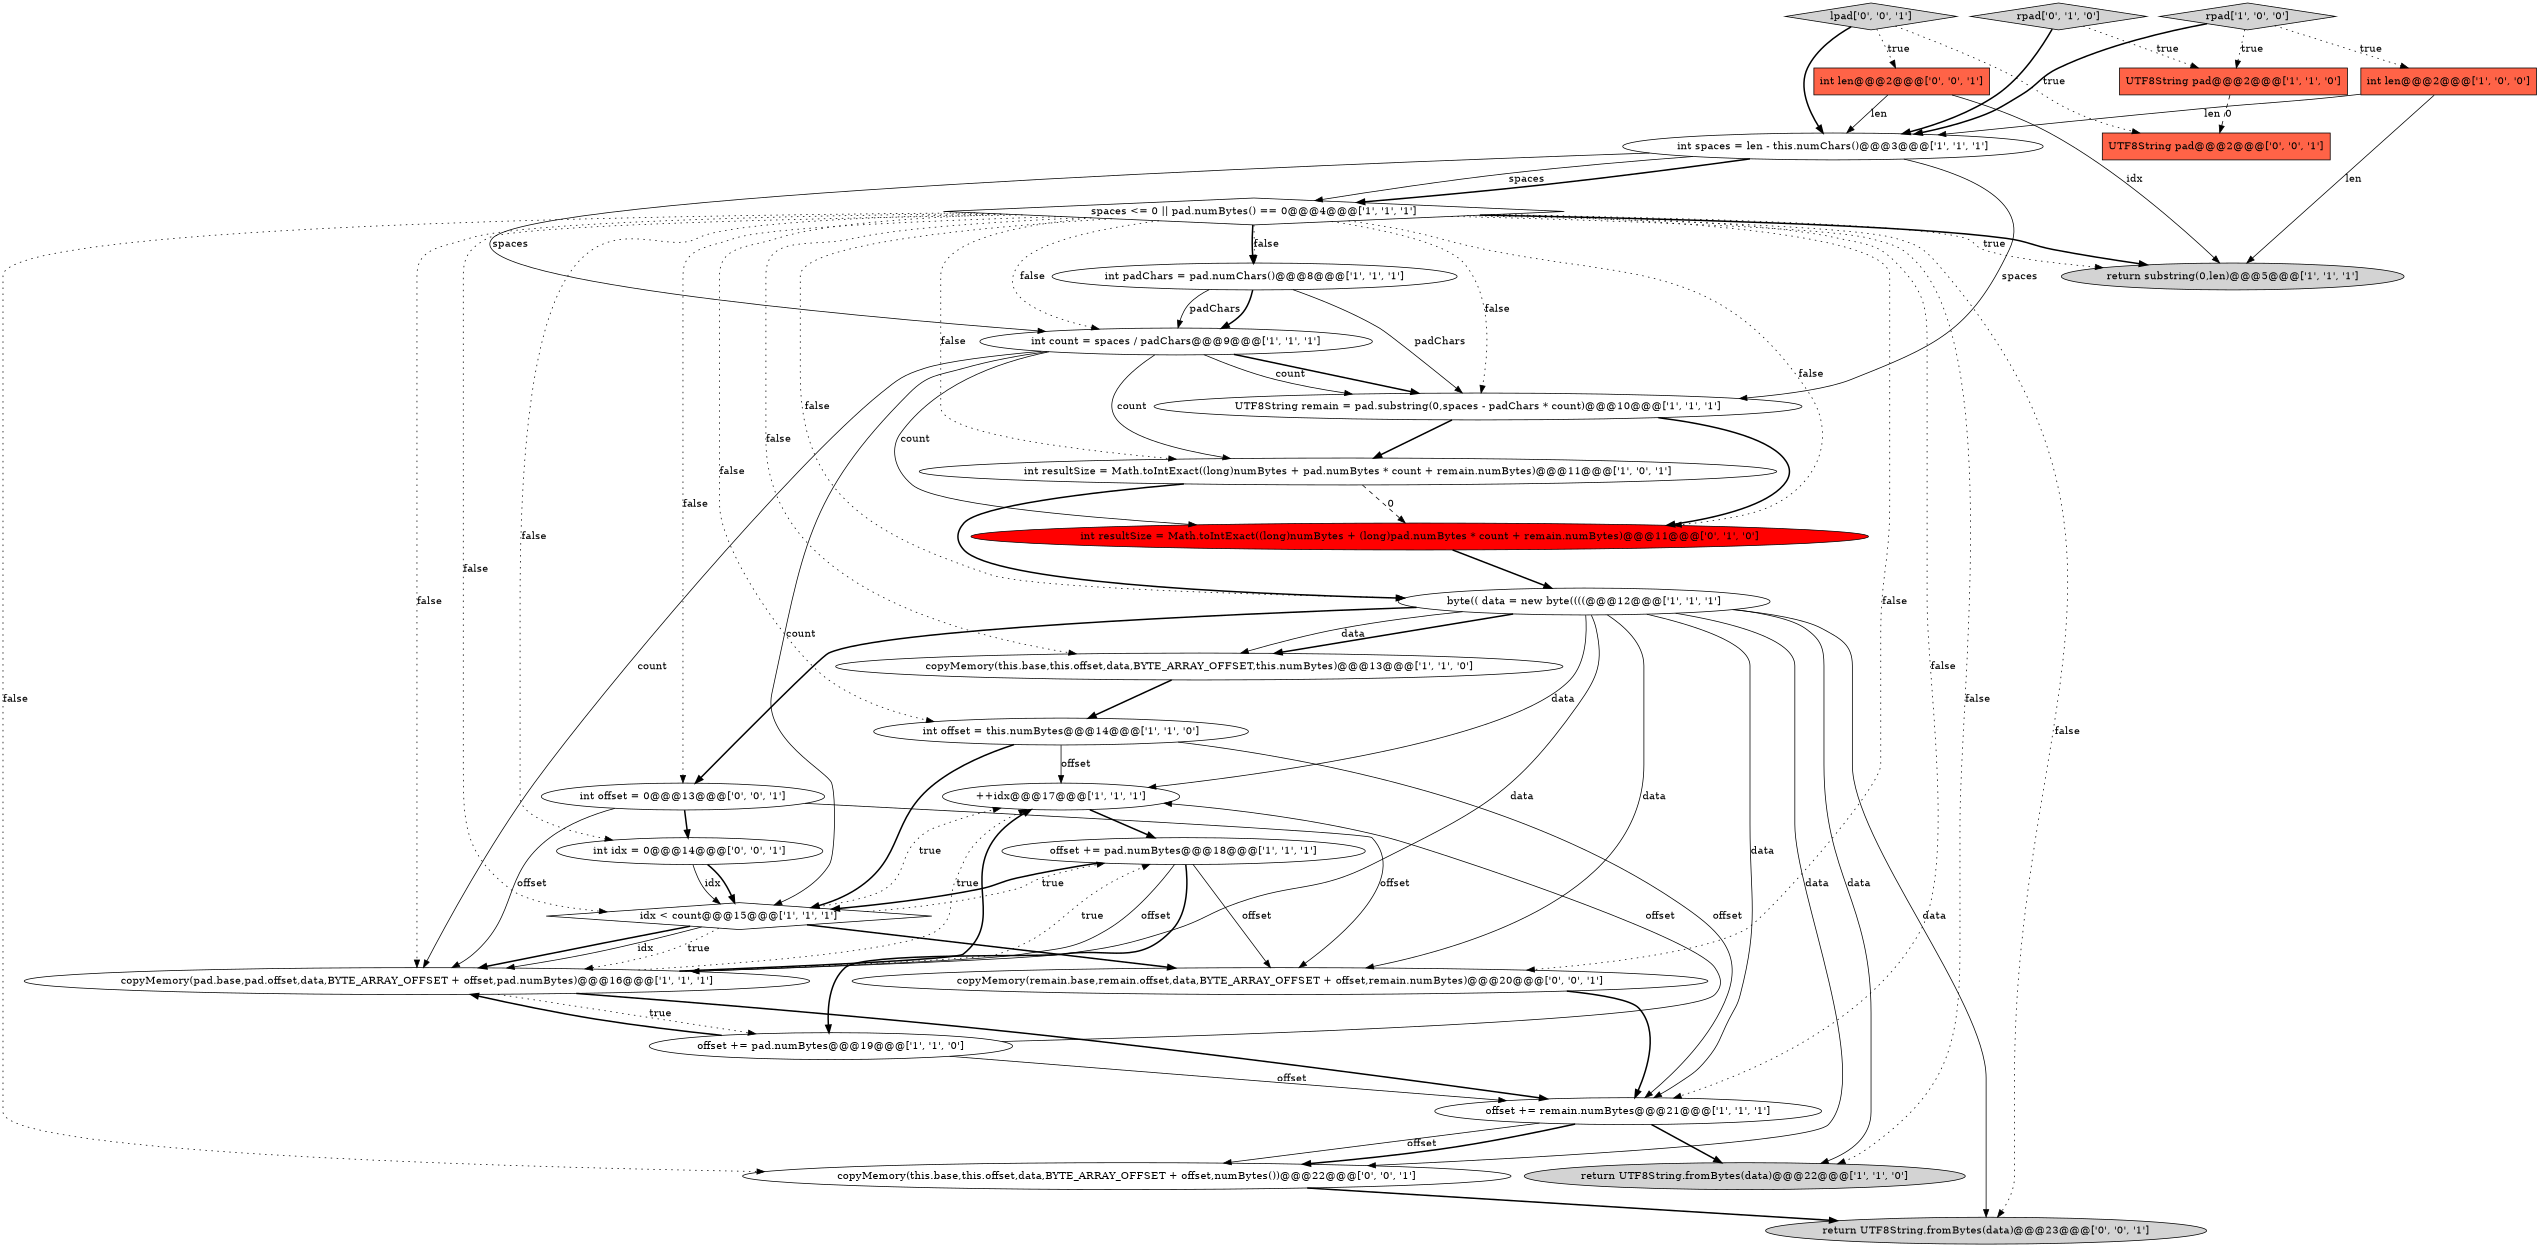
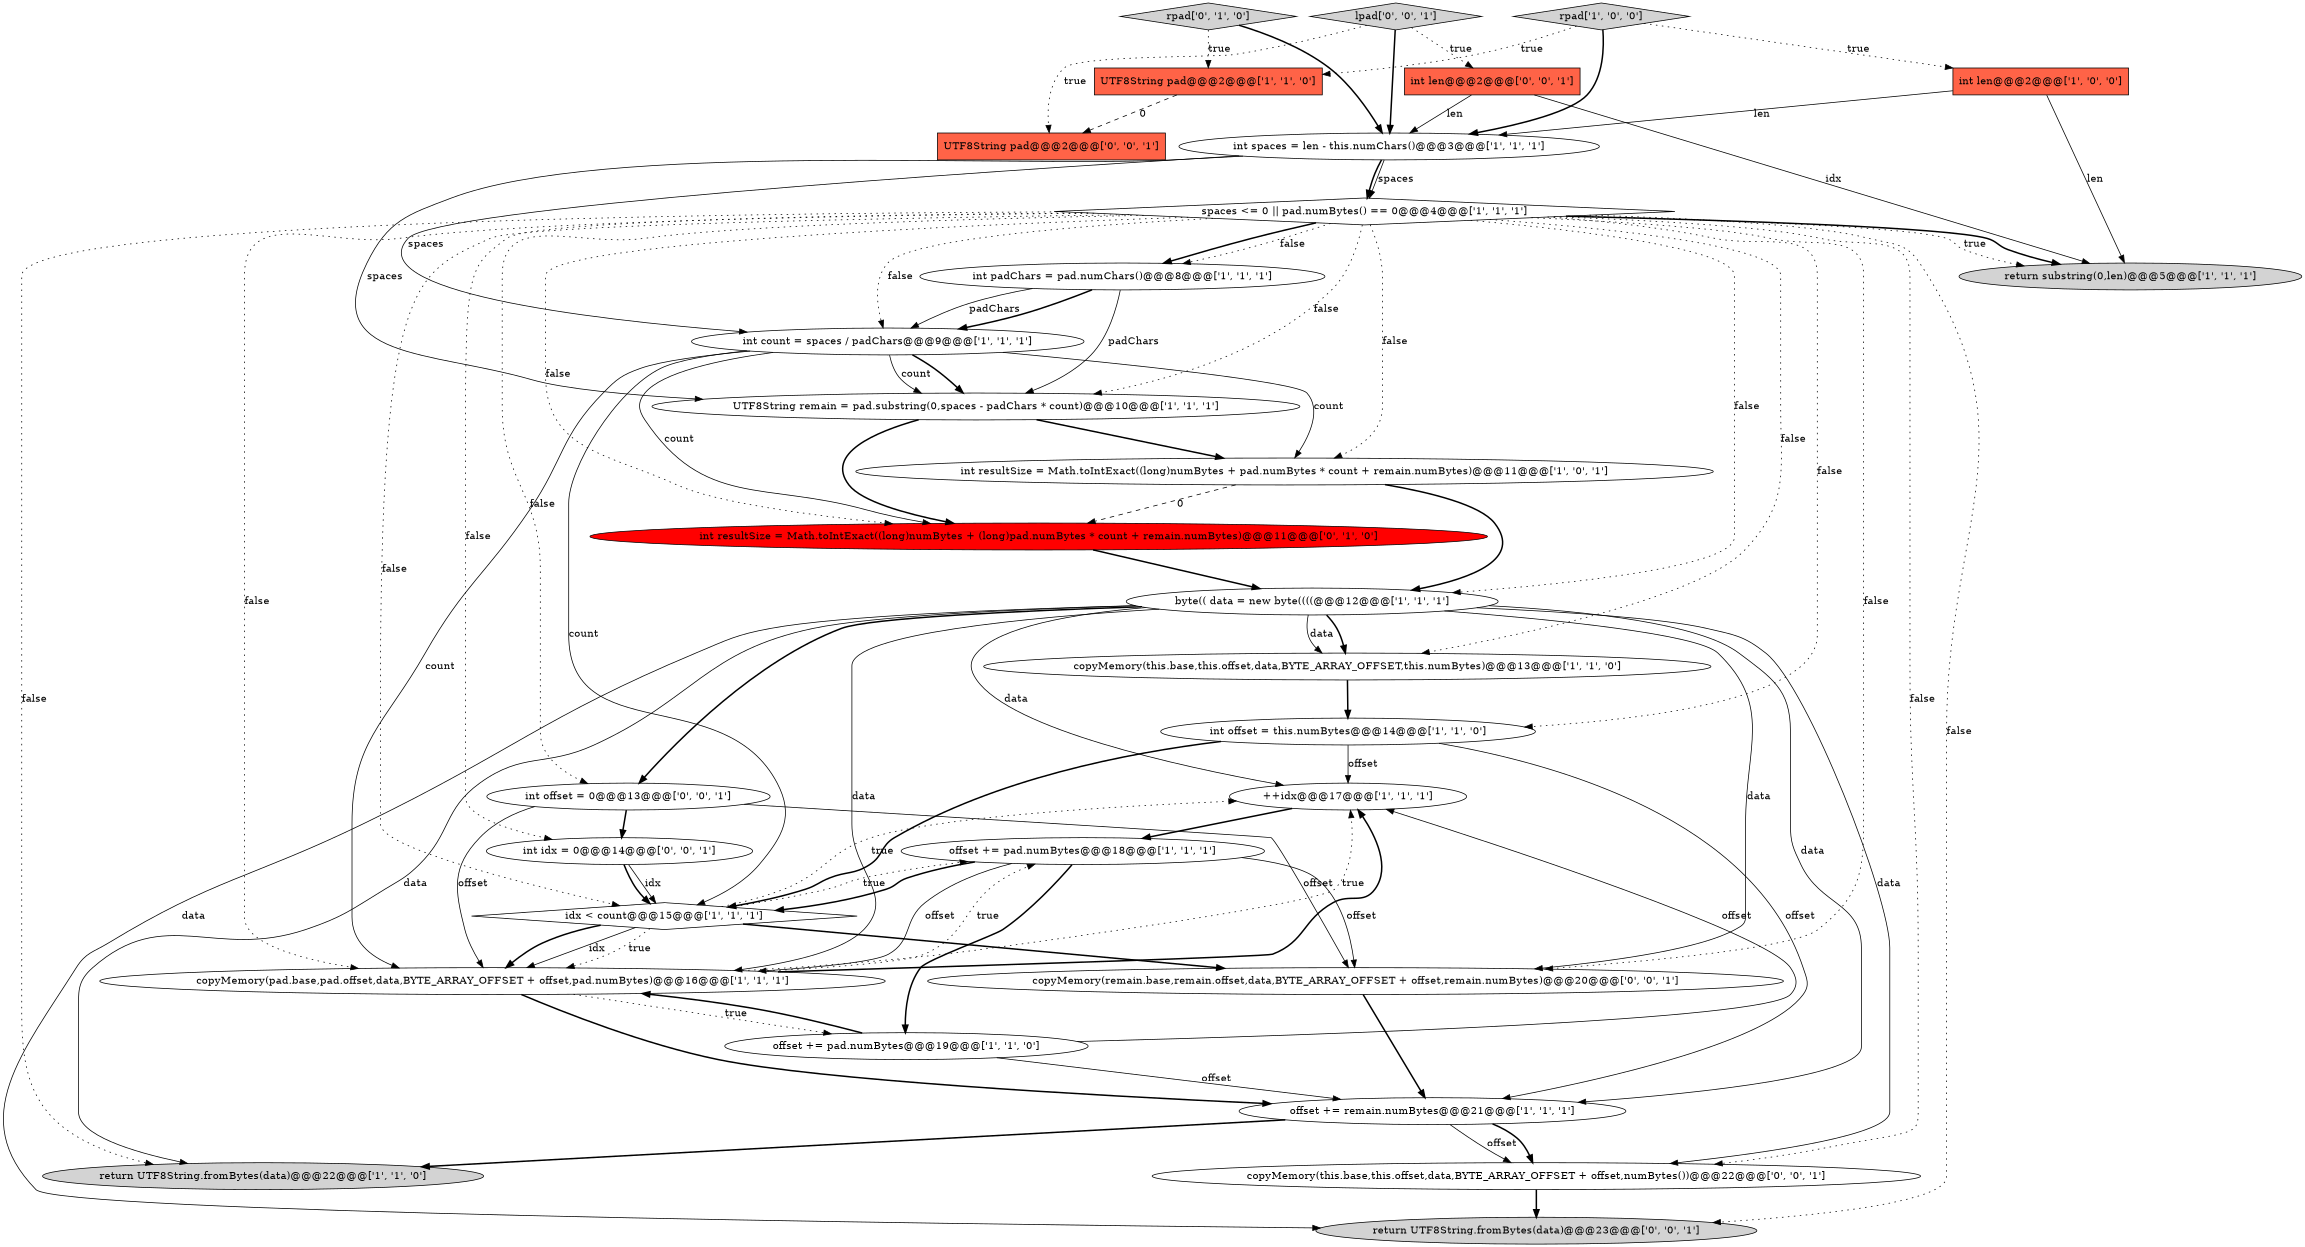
  digraph {
    node [fillcolor=white shape=ellipse style=filled]
    edge [style=solid]
    n1 [fillcolor=lightgray label="return UTF8String.fromBytes(data)@@@22@@@['1', '1', '0']"]
    n2 [fillcolor=red label="int resultSize = Math.toIntExact((long)numBytes + (long)pad.numBytes * count + remain.numBytes)@@@11@@@['0', '1', '0']"]
    n3 [label="byte(( data = new byte((((@@@12@@@['1', '1', '1']"]
    n4 [label="copyMemory(this.base,this.offset,data,BYTE_ARRAY_OFFSET,this.numBytes)@@@13@@@['1', '1', '0']"]
    n5 [label="copyMemory(pad.base,pad.offset,data,BYTE_ARRAY_OFFSET + offset,pad.numBytes)@@@16@@@['1', '1', '1']"]
    n6 [label="++idx@@@17@@@['1', '1', '1']"]
    n7 [label="offset += remain.numBytes@@@21@@@['1', '1', '1']"]
    n8 [label="copyMemory(remain.base,remain.offset,data,BYTE_ARRAY_OFFSET + offset,remain.numBytes)@@@20@@@['0', '0', '1']"]
    n9 [label="copyMemory(this.base,this.offset,data,BYTE_ARRAY_OFFSET + offset,numBytes())@@@22@@@['0', '0', '1']"]
    n10 [label="int offset = 0@@@13@@@['0', '0', '1']"]
    n11 [fillcolor=lightgray label="return UTF8String.fromBytes(data)@@@23@@@['0', '0', '1']"]
    n12 [label="int offset = this.numBytes@@@14@@@['1', '1', '0']"]
    n13 [label="idx < count@@@15@@@['1', '1', '1']" shape=diamond]
    n14 [label="offset += pad.numBytes@@@19@@@['1', '1', '0']"]
    n15 [label="offset += pad.numBytes@@@18@@@['1', '1', '1']"]
    n16 [label="int count = spaces / padChars@@@9@@@['1', '1', '1']"]
    n17 [label="int resultSize = Math.toIntExact((long)numBytes + pad.numBytes * count + remain.numBytes)@@@11@@@['1', '0', '1']"]
    n18 [label="UTF8String remain = pad.substring(0,spaces - padChars * count)@@@10@@@['1', '1', '1']"]
    n19 [fillcolor=tomato label="UTF8String pad@@@2@@@['1', '1', '0']" shape=box]
    n20 [fillcolor=tomato label="UTF8String pad@@@2@@@['0', '0', '1']" shape=box]
    n21 [fillcolor=lightgray label="return substring(0,len)@@@5@@@['1', '1', '1']"]
    n22 [fillcolor=lightgray label="rpad['1', '0', '0']" shape=diamond]
    n23 [label="int spaces = len - this.numChars()@@@3@@@['1', '1', '1']"]
    n24 [fillcolor=tomato label="int len@@@2@@@['1', '0', '0']" shape=box]
    n25 [label="spaces <= 0 || pad.numBytes() == 0@@@4@@@['1', '1', '1']" shape=diamond]
    n26 [label="int idx = 0@@@14@@@['0', '0', '1']"]
    n27 [label="int padChars = pad.numChars()@@@8@@@['1', '1', '1']"]
    n28 [fillcolor=lightgray label="rpad['0', '1', '0']" shape=diamond]
    n29 [fillcolor=tomato label="int len@@@2@@@['0', '0', '1']" shape=box]
    n30 [fillcolor=lightgray label="lpad['0', '0', '1']" shape=diamond]
    n2 -> n3 [style=bold]
    n3 -> n1 [label=data]
    n3 -> n4 [style=bold]
    n3 -> n4 [label=data]
    n3 -> n5 [label=data]
    n3 -> n6 [label=data]
    n3 -> n7 [label=data]
    n3 -> n8 [label=data]
    n3 -> n9 [label=data]
    n3 -> n10 [style=bold]
    n3 -> n11 [label=data]
    n4 -> n12 [style=bold]
    n5 -> n6 [style=bold]
    n5 -> n6 [label=true style=dotted]
    n5 -> n7 [style=bold]
    n5 -> n14 [label=true style=dotted]
    n5 -> n15 [label=true style=dotted]
    n6 -> n15 [style=bold]
    n7 -> n1 [style=bold]
    n7 -> n9 [label=offset]
    n7 -> n9 [style=bold]
    n8 -> n7 [style=bold]
    n9 -> n11 [style=bold]
    n10 -> n5 [label=offset]
    n10 -> n8 [label=offset]
    n10 -> n26 [style=bold]
    n12 -> n6 [label=offset]
    n12 -> n7 [label=offset]
    n12 -> n13 [style=bold]
    n13 -> n5 [style=bold]
    n13 -> n5 [label=idx]
    n13 -> n5 [label=true style=dotted]
    n13 -> n6 [label=true style=dotted]
    n13 -> n8 [style=bold]
    n13 -> n15 [label=true style=dotted]
    n14 -> n5 [style=bold]
    n14 -> n6 [label=offset]
    n14 -> n7 [label=offset]
    n15 -> n5 [label=offset]
    n15 -> n8 [label=offset]
    n15 -> n13 [style=bold]
    n15 -> n14 [style=bold]
    n16 -> n2 [label=count]
    n16 -> n5 [label=count]
    n16 -> n13 [label=count]
    n16 -> n17 [label=count]
    n16 -> n18 [style=bold]
    n16 -> n18 [label=count]
    n17 -> n2 [label=0 style=dashed]
    n17 -> n3 [style=bold]
    n18 -> n2 [style=bold]
    n18 -> n17 [style=bold]
    n19 -> n20 [label=0 style=dashed]
    n22 -> n19 [label=true style=dotted]
    n22 -> n23 [style=bold]
    n22 -> n24 [label=true style=dotted]
    n23 -> n16 [label=spaces]
    n23 -> n18 [label=spaces]
    n23 -> n25 [label=spaces]
    n23 -> n25 [style=bold]
    n24 -> n21 [label=len]
    n24 -> n23 [label=len]
    n25 -> n1 [label=false style=dotted]
    n25 -> n2 [label=false style=dotted]
    n25 -> n3 [label=false style=dotted]
    n25 -> n4 [label=false style=dotted]
    n25 -> n5 [label=false style=dotted]
-   n25 -> n7 [label=false style=dotted]
    n25 -> n8 [label=false style=dotted]
    n25 -> n9 [label=false style=dotted]
    n25 -> n10 [label=false style=dotted]
    n25 -> n11 [label=false style=dotted]
    n25 -> n12 [label=false style=dotted]
    n25 -> n13 [label=false style=dotted]
    n25 -> n16 [label=false style=dotted]
    n25 -> n17 [label=false style=dotted]
    n25 -> n18 [label=false style=dotted]
    n25 -> n21 [label=true style=dotted]
    n25 -> n21 [style=bold]
    n25 -> n26 [label=false style=dotted]
    n25 -> n27 [style=bold]
    n25 -> n27 [label=false style=dotted]
    n26 -> n13 [label=idx]
    n26 -> n13 [style=bold]
    n27 -> n16 [label=padChars]
    n27 -> n16 [style=bold]
    n27 -> n18 [label=padChars]
    n28 -> n19 [label=true style=dotted]
    n28 -> n23 [style=bold]
    n29 -> n21 [label=idx]
    n29 -> n23 [label=len]
    n30 -> n20 [label=true style=dotted]
    n30 -> n23 [style=bold]
    n30 -> n29 [label=true style=dotted]
  }
